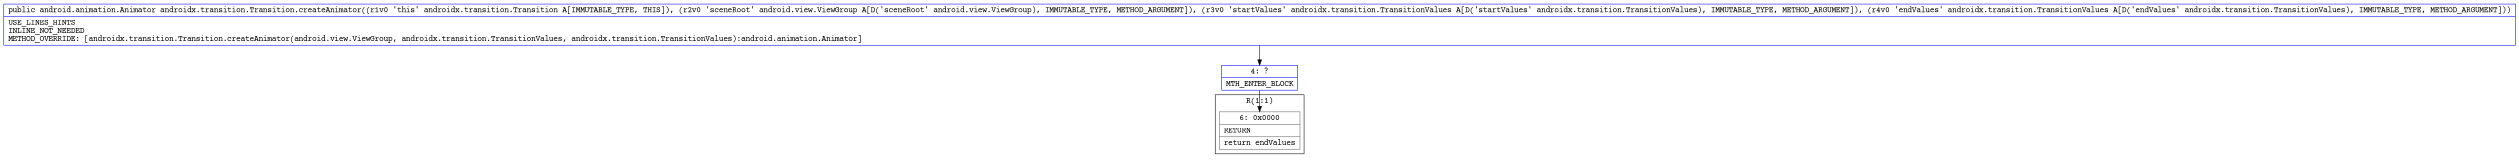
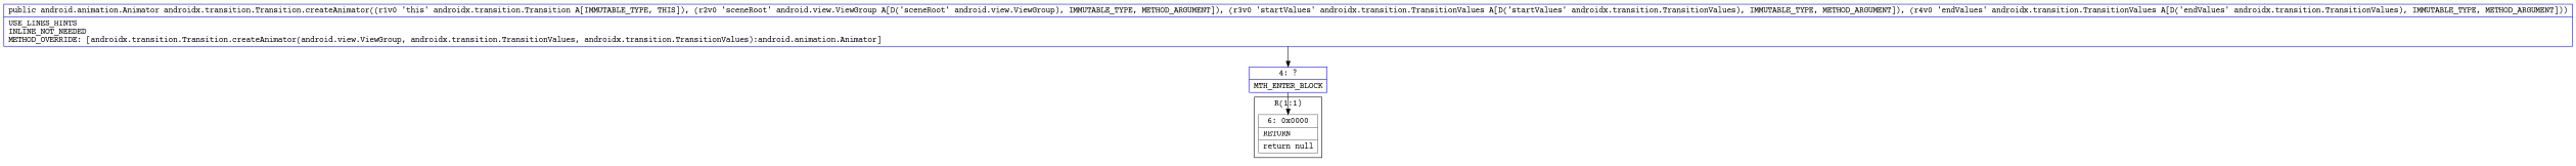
  digraph {
    fontname="Courier Prime"
    node [color=blue fontname="Courier Prime" shape=record]
    edge [fontname="Courier Prime"]
-   n1 [color=gray40 label="{6\:\ 0x0000|RETURN\l|return endValues\l}"]
+   n1 [color=gray40 label="{6\:\ 0x0000|RETURN\l|return null\l}"]
    n2 [label="{4\:\ ?|MTH_ENTER_BLOCK\l}"]
    n3 [label="{public android.animation.Animator androidx.transition.Transition.createAnimator((r1v0 'this' androidx.transition.Transition A[IMMUTABLE_TYPE, THIS]), (r2v0 'sceneRoot' android.view.ViewGroup A[D('sceneRoot' android.view.ViewGroup), IMMUTABLE_TYPE, METHOD_ARGUMENT]), (r3v0 'startValues' androidx.transition.TransitionValues A[D('startValues' androidx.transition.TransitionValues), IMMUTABLE_TYPE, METHOD_ARGUMENT]), (r4v0 'endValues' androidx.transition.TransitionValues A[D('endValues' androidx.transition.TransitionValues), IMMUTABLE_TYPE, METHOD_ARGUMENT]))  | USE_LINES_HINTS\lINLINE_NOT_NEEDED\lMETHOD_OVERRIDE: [androidx.transition.Transition.createAnimator(android.view.ViewGroup, androidx.transition.TransitionValues, androidx.transition.TransitionValues):android.animation.Animator]\l}"]
    subgraph cluster_1 {
      label="R(1:1)"
      n1
    }
    n2 -> n1
    n3 -> n2
  }
